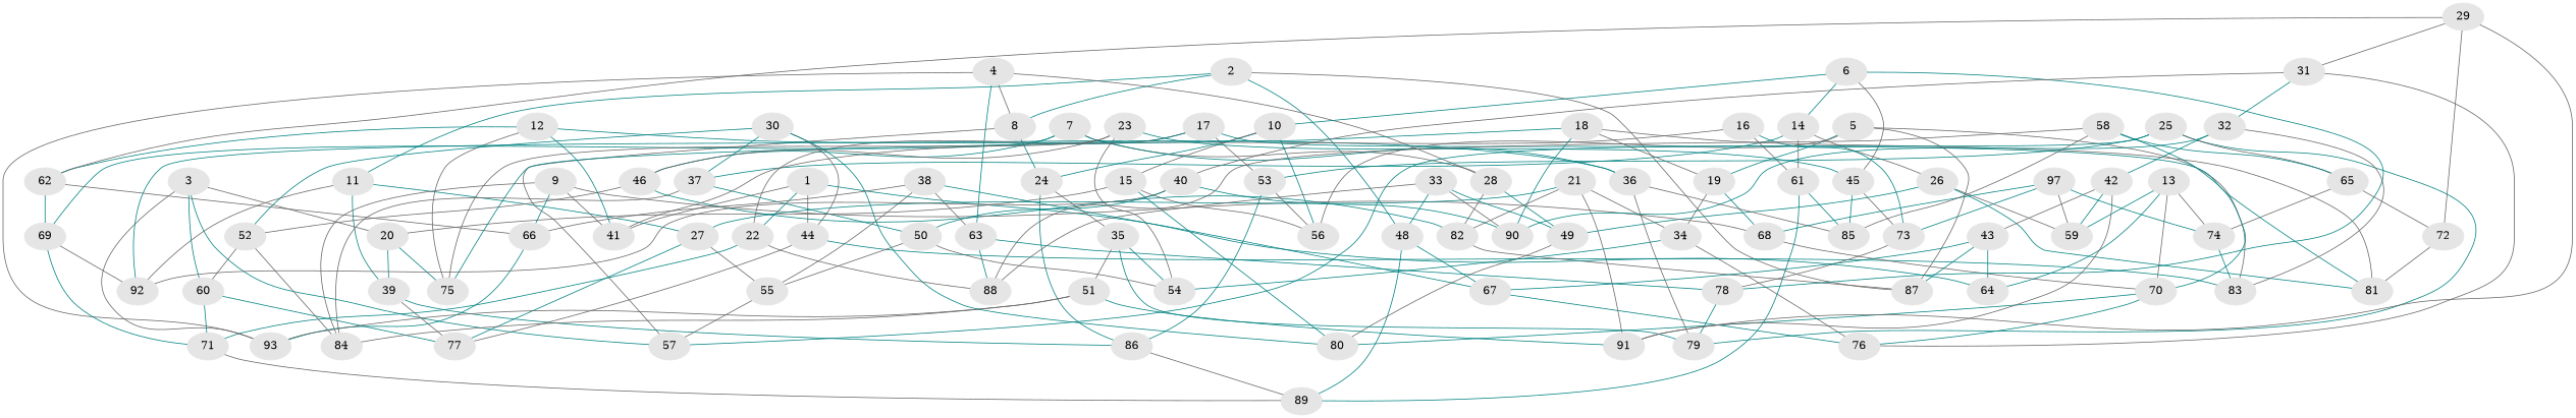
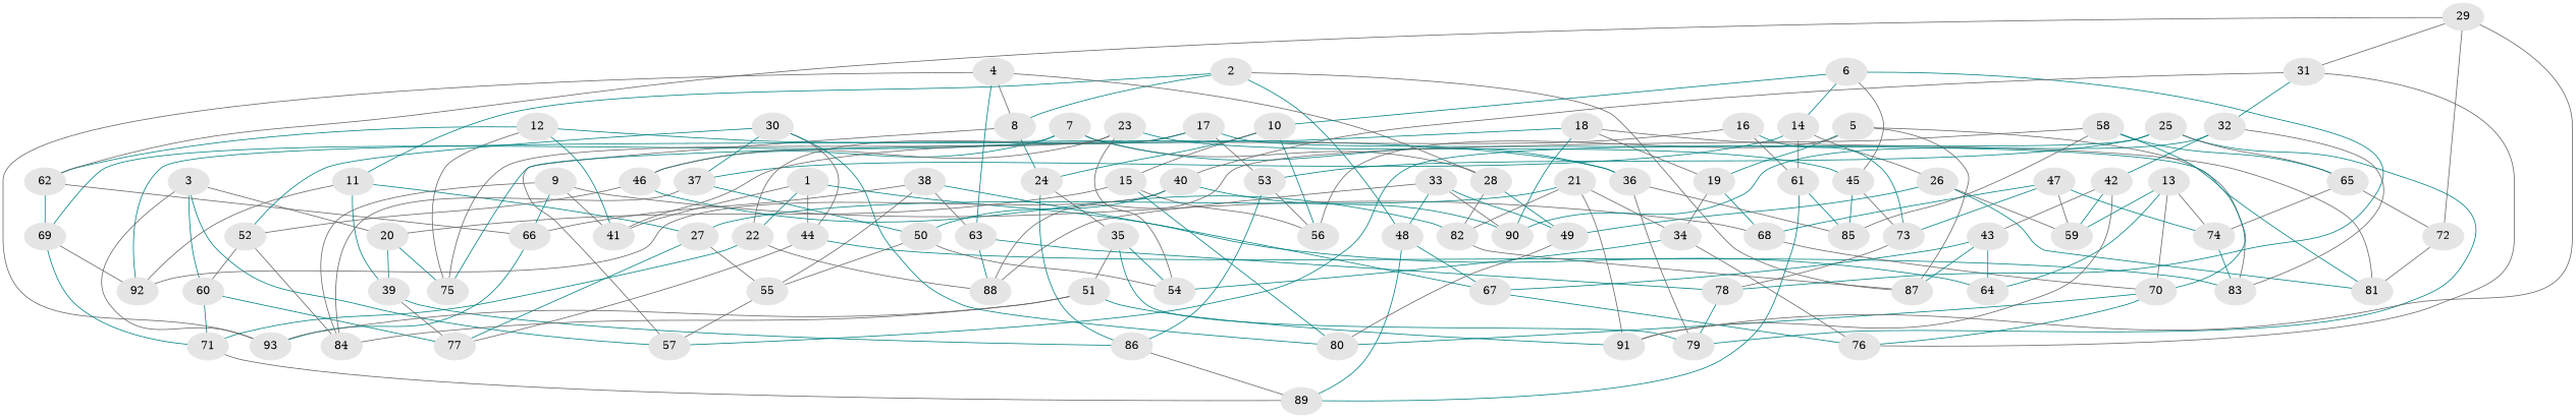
  graph {
    node [color=gray90 style=filled]
    edge [color=teal]
    1
    22
    41
    44
    67
    71
    88
    83
    77
    76
    2
    8
    11
    48
    87
    57
    24
    27
    39
    92
    89
    3
    20
    60
    93
    75
    4
    28
    63
    82
    49
    78
    5
    19
    56
    68
    34
    6
    10
    14
    45
    15
    26
    37
    61
    73
    85
    79
    7
    36
    46
    69
    52
    35
    86
    9
    66
    84
    70
    80
    55
    12
    62
    13
    59
    64
    74
    81
    50
    16
    72
    17
    53
    18
    90
    54
    21
    91
    23
    51
    25
    65
    29
    31
    32
    40
    30
    42
    43
    33
    38
-   47 [label=97]
+   47
    58
    1 -- 22
    1 -- 41 [color=gray40]
    1 -- 44 [color=gray40]
    1 -- 67
    22 -- 71
    22 -- 88 [color=gray40]
    44 -- 83
    44 -- 77 [color=gray40]
    67 -- 76
    71 -- 89 [color=gray40]
    2 -- 8
    2 -- 11
    2 -- 48
    2 -- 87 [color=gray40]
    8 -- 57 [color=gray40]
    8 -- 24
    11 -- 27
    11 -- 39
    11 -- 92 [color=gray40]
    48 -- 67
    48 -- 89
    24 -- 35 [color=gray40]
    24 -- 86
    27 -- 77
    27 -- 55 [color=gray40]
    39 -- 77 [color=gray40]
    39 -- 86
    3 -- 57
    3 -- 20 [color=gray40]
    3 -- 60
    3 -- 93 [color=gray40]
    20 -- 39
    20 -- 75
    60 -- 71
    60 -- 77
    4 -- 8 [color=gray40]
    4 -- 93 [color=gray40]
    4 -- 28 [color=gray40]
    4 -- 63
    28 -- 82 [color=gray40]
    28 -- 49
    63 -- 88
    63 -- 78
    82 -- 87 [color=gray40]
    49 -- 80 [color=gray40]
    78 -- 79
    5 -- 83 [color=gray40]
    5 -- 87 [color=gray40]
    5 -- 19
    5 -- 56 [color=gray40]
    19 -- 68
    19 -- 34 [color=gray40]
    68 -- 70 [color=gray40]
    34 -- 76 [color=gray40]
    34 -- 54
    6 -- 78
    6 -- 10
    6 -- 14
    6 -- 45 [color=gray40]
    10 -- 24
    10 -- 56
    10 -- 15 [color=gray40]
    14 -- 26 [color=gray40]
    14 -- 37
    14 -- 61 [color=gray40]
    45 -- 73 [color=gray40]
    45 -- 85
    15 -- 20 [color=gray40]
    15 -- 56 [color=gray40]
    15 -- 80
    26 -- 49
    26 -- 59 [color=gray40]
    26 -- 81
    37 -- 84 [color=gray40]
    37 -- 50
    61 -- 89
    61 -- 85
    73 -- 78 [color=gray40]
    7 -- 28 [color=gray40]
    7 -- 36
    7 -- 46
    7 -- 69
    36 -- 85 [color=gray40]
    36 -- 79 [color=gray40]
    46 -- 82
    46 -- 52 [color=gray40]
    69 -- 71
    69 -- 92 [color=gray40]
    52 -- 60 [color=gray40]
    52 -- 84 [color=gray40]
    35 -- 79
    35 -- 54
    35 -- 51 [color=gray40]
    86 -- 89 [color=gray40]
    9 -- 41 [color=gray40]
    9 -- 68 [color=gray40]
    9 -- 66
    9 -- 84 [color=gray40]
    66 -- 93
    70 -- 76
    70 -- 80
    55 -- 57 [color=gray40]
    12 -- 41
    12 -- 75 [color=gray40]
    12 -- 36
    12 -- 62
    62 -- 69
    62 -- 66 [color=gray40]
    13 -- 70 [color=gray40]
    13 -- 59
    13 -- 64
    13 -- 74 [color=gray40]
    74 -- 83
    50 -- 55 [color=gray40]
    50 -- 54 [color=gray40]
    16 -- 41 [color=gray40]
    16 -- 61 [color=gray40]
    16 -- 73
    72 -- 81 [color=gray40]
    17 -- 22 [color=gray40]
    17 -- 92
    17 -- 81
    17 -- 53 [color=gray40]
    53 -- 56 [color=gray40]
    53 -- 86
    18 -- 75
    18 -- 19 [color=gray40]
    18 -- 81 [color=gray40]
    18 -- 90
    21 -- 27
    21 -- 82 [color=gray40]
    21 -- 34 [color=gray40]
    21 -- 91 [color=gray40]
    23 -- 75 [color=gray40]
    23 -- 45
    23 -- 46 [color=gray40]
    23 -- 54 [color=gray40]
    51 -- 93 [color=gray40]
    51 -- 84 [color=gray40]
    51 -- 91
    25 -- 57
    25 -- 79
    25 -- 53
    25 -- 65 [color=gray40]
    65 -- 74 [color=gray40]
    65 -- 72 [color=gray40]
    29 -- 62 [color=gray40]
    29 -- 72 [color=gray40]
    29 -- 91 [color=gray40]
    29 -- 31 [color=gray40]
    31 -- 76 [color=gray40]
    31 -- 32
    31 -- 40 [color=gray40]
    32 -- 83 [color=gray40]
    32 -- 90
    32 -- 42
    40 -- 92 [color=gray40]
    40 -- 50
    40 -- 90
    30 -- 44 [color=gray40]
    30 -- 37
    30 -- 52
    30 -- 80
    42 -- 59
    42 -- 91 [color=gray40]
    42 -- 43 [color=gray40]
    43 -- 67
    43 -- 87
    43 -- 64
    33 -- 88 [color=gray40]
    33 -- 48
    33 -- 49
    33 -- 90 [color=gray40]
    38 -- 63 [color=gray40]
    38 -- 66 [color=gray40]
    38 -- 55 [color=gray40]
    38 -- 64
    47 -- 68
    47 -- 73
    47 -- 59 [color=gray40]
    47 -- 74
    58 -- 88 [color=gray40]
    58 -- 85 [color=gray40]
    58 -- 70
    58 -- 65
  }
